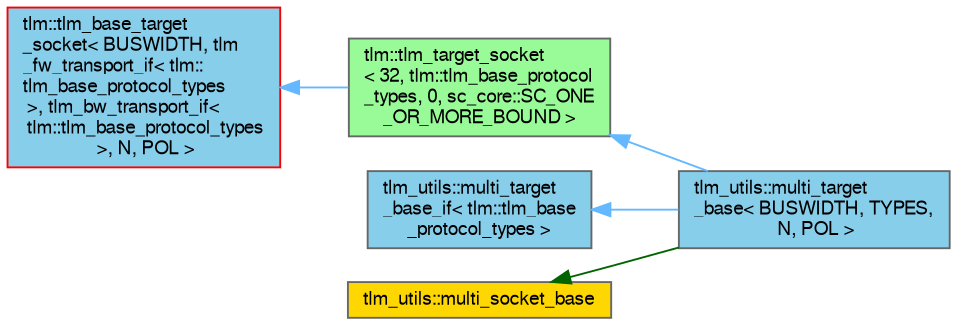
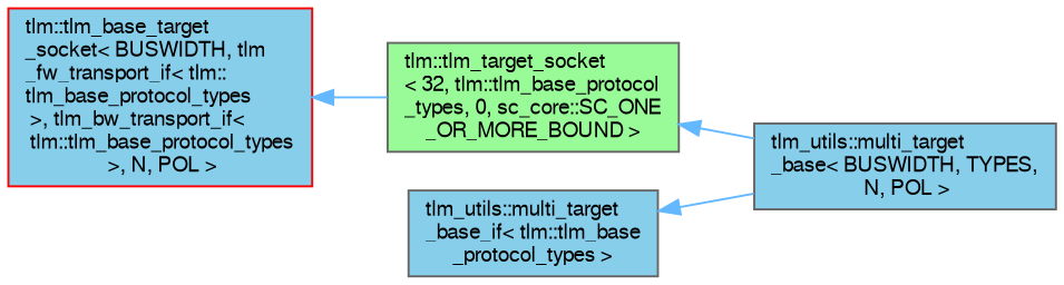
  digraph {
    rankdir=LR
    node [color=gray40 fillcolor=skyblue fontname=FreeSans fontsize=10 shape=box style=filled]
    edge [color=steelblue1 dir=back fontname=FreeSans fontsize=10 labelfontname=FreeSans labelfontsize=10 style=solid]
    n1 [fontcolor=black height=0.2 label="tlm_utils::multi_target\l_base\< BUSWIDTH, TYPES,\l N, POL \>" width=0.4]
    n2 [fillcolor=palegreen height=0.2 label="tlm::tlm_target_socket\l\< 32, tlm::tlm_base_protocol\l_types, 0, sc_core::SC_ONE\l_OR_MORE_BOUND \>" width=0.4]
    n3 [color=red height=0.2 label="tlm::tlm_base_target\l_socket\< BUSWIDTH, tlm\l_fw_transport_if\< tlm::\ltlm_base_protocol_types\l \>, tlm_bw_transport_if\<\l tlm::tlm_base_protocol_types\l \>, N, POL \>" width=0.4]
    n4 [height=0.2 label="tlm_utils::multi_target\l_base_if\< tlm::tlm_base\l_protocol_types \>" width=0.4]
-   n5 [fillcolor=gold height=0.2 label="tlm_utils::multi_socket_base" width=0.4]
    n2 -> n1
    n3 -> n2
    n4 -> n1
-   n5 -> n1 [color=darkgreen]
  }
